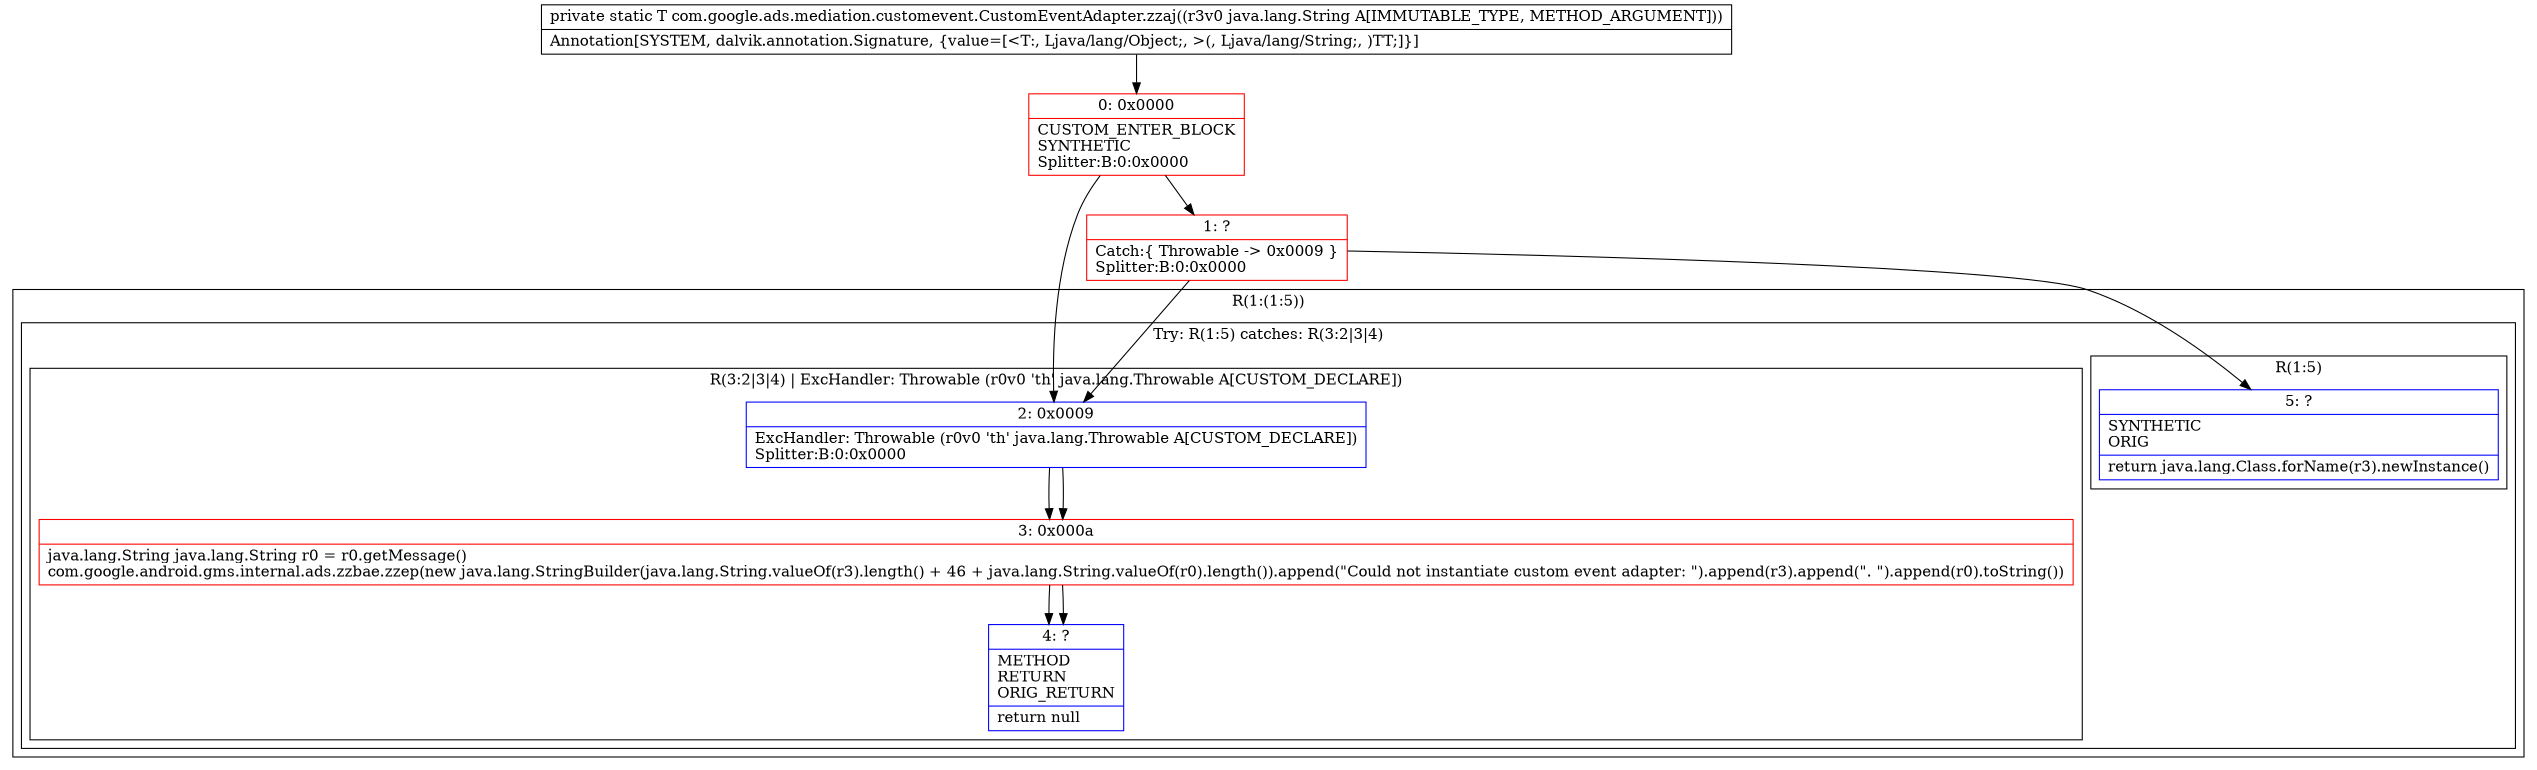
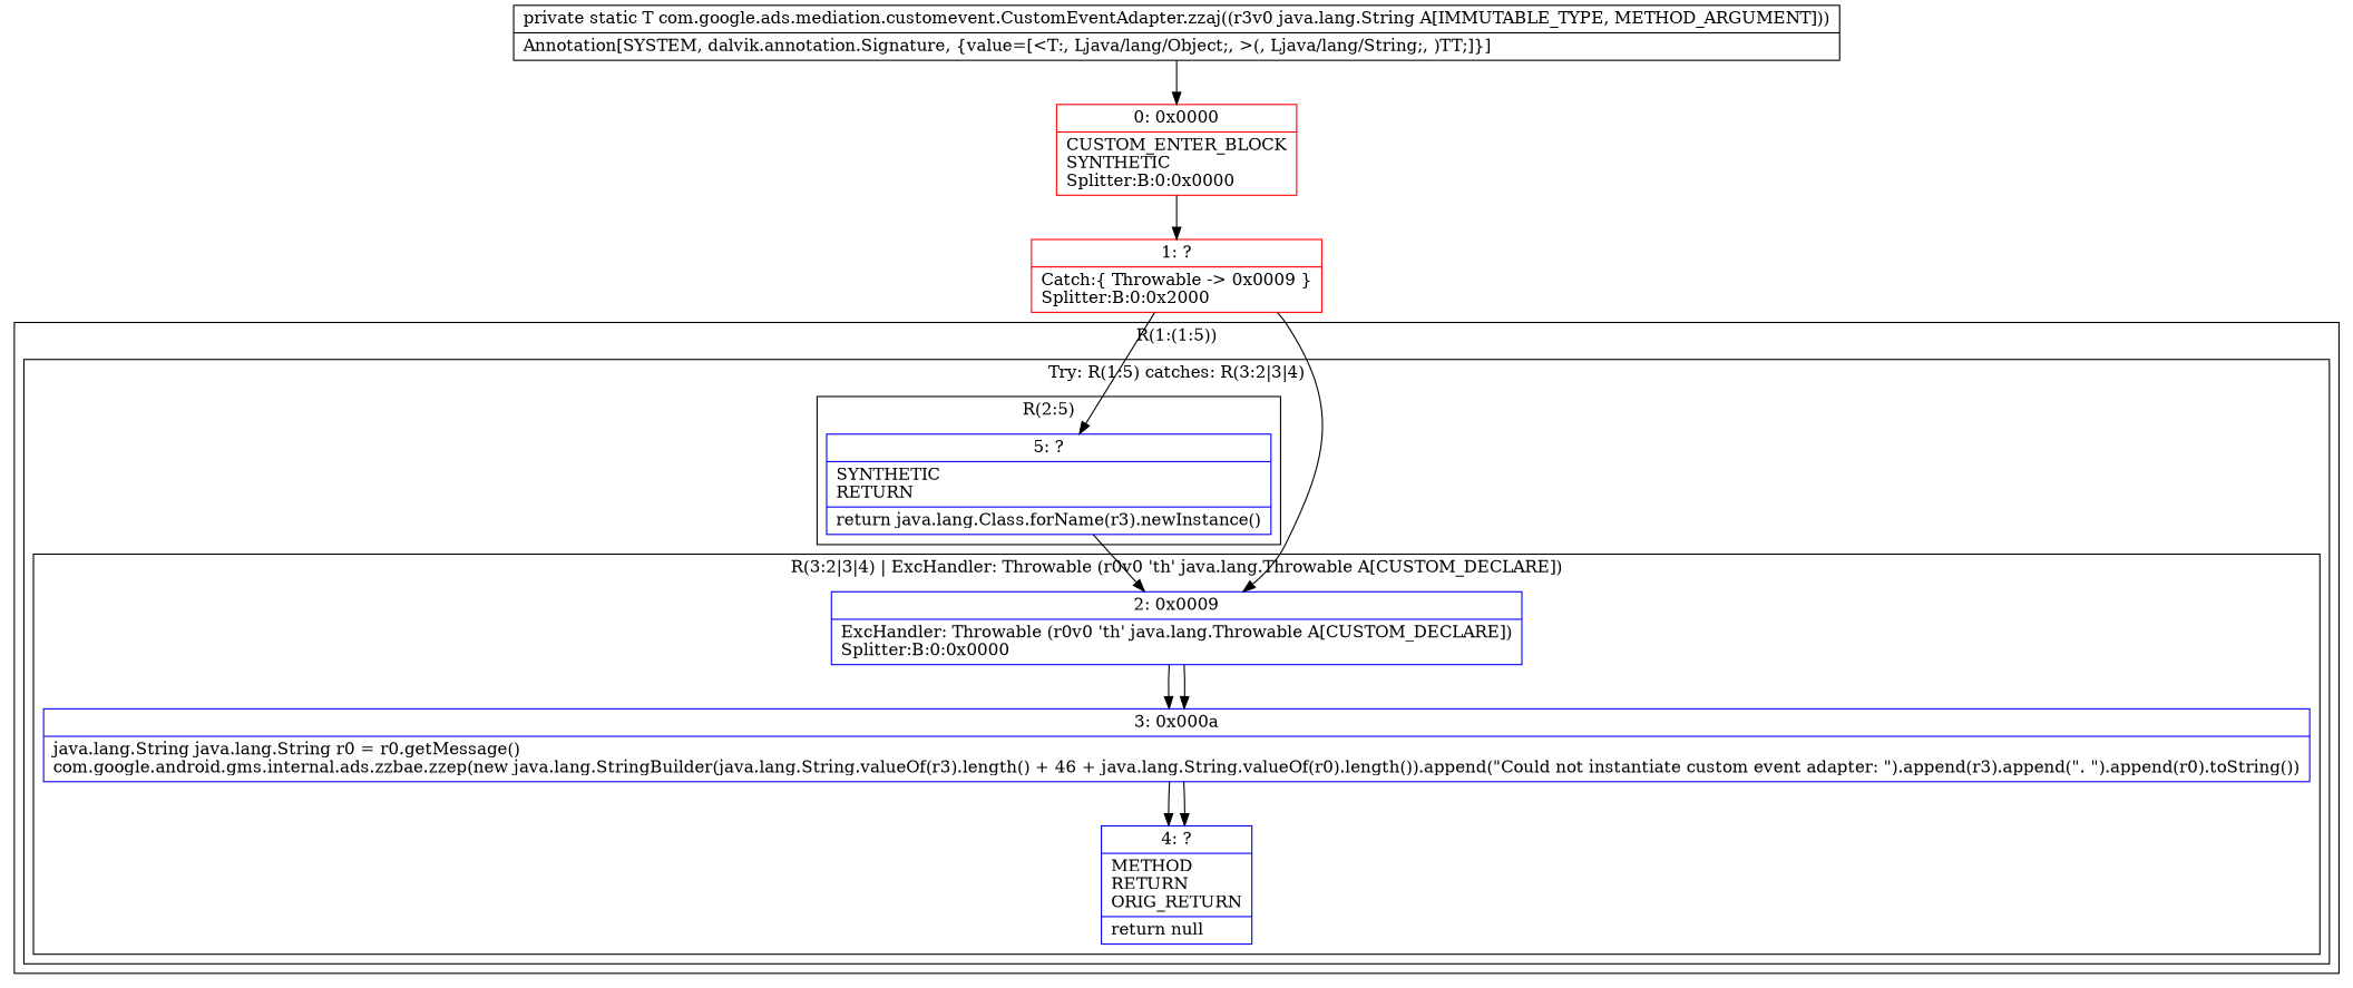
  digraph {
    node [color=blue shape=record]
-   n1 [label="{5\:\ ?|SYNTHETIC\lORIG\l|return java.lang.Class.forName(r3).newInstance()\l}"]
+   n1 [label="{5\:\ ?|SYNTHETIC\lRETURN\l|return java.lang.Class.forName(r3).newInstance()\l}"]
    n2 [label="{2\:\ 0x0009|ExcHandler: Throwable (r0v0 'th' java.lang.Throwable A[CUSTOM_DECLARE])\lSplitter:B:0:0x0000\l}"]
-   n3 [color=red label="{3\:\ 0x000a|java.lang.String java.lang.String r0 = r0.getMessage()\lcom.google.android.gms.internal.ads.zzbae.zzep(new java.lang.StringBuilder(java.lang.String.valueOf(r3).length() + 46 + java.lang.String.valueOf(r0).length()).append(\"Could not instantiate custom event adapter: \").append(r3).append(\". \").append(r0).toString())\l}"]
+   n3 [label="{3\:\ 0x000a|java.lang.String java.lang.String r0 = r0.getMessage()\lcom.google.android.gms.internal.ads.zzbae.zzep(new java.lang.StringBuilder(java.lang.String.valueOf(r3).length() + 46 + java.lang.String.valueOf(r0).length()).append(\"Could not instantiate custom event adapter: \").append(r3).append(\". \").append(r0).toString())\l}"]
    n4 [label="{4\:\ ?|METHOD\lRETURN\lORIG_RETURN\l|return null\l}"]
    n5 [color=red label="{0\:\ 0x0000|CUSTOM_ENTER_BLOCK\lSYNTHETIC\lSplitter:B:0:0x0000\l}"]
-   n6 [color=red label="{1\:\ ?|Catch:\{ Throwable \-\> 0x0009 \}\lSplitter:B:0:0x0000\l}"]
+   n6 [color=red label="{1\:\ ?|Catch:\{ Throwable \-\> 0x0009 \}\lSplitter:B:0:0x2000\l}"]
    n7 [label="{private static T com.google.ads.mediation.customevent.CustomEventAdapter.zzaj((r3v0 java.lang.String A[IMMUTABLE_TYPE, METHOD_ARGUMENT]))  | Annotation[SYSTEM, dalvik.annotation.Signature, \{value=[\<T:, Ljava\/lang\/Object;, \>(, Ljava\/lang\/String;, )TT;]\}]\l}" color=""]
    subgraph cluster_1 {
      label="R(1:(1:5))"
      subgraph cluster_2 {
        label="Try: R(1:5) catches: R(3:2|3|4)"
        subgraph cluster_3 {
-         label="R(1:5)"
+         label="R(2:5)"
          n1
        }
        subgraph cluster_4 {
          label="R(3:2|3|4) | ExcHandler: Throwable (r0v0 'th' java.lang.Throwable A[CUSTOM_DECLARE])\l"
          n2
          n3
          n4
        }
      }
    }
    subgraph cluster_5 {
      label="R(3:2|3|4) | ExcHandler: Throwable (r0v0 'th' java.lang.Throwable A[CUSTOM_DECLARE])\l"
    }
    n2 -> n3
    n2 -> n3
    n3 -> n4
    n3 -> n4
-   n5 -> n2
+   n1 -> n2
    n5 -> n6
    n6 -> n1
    n6 -> n2
    n7 -> n5
  }
